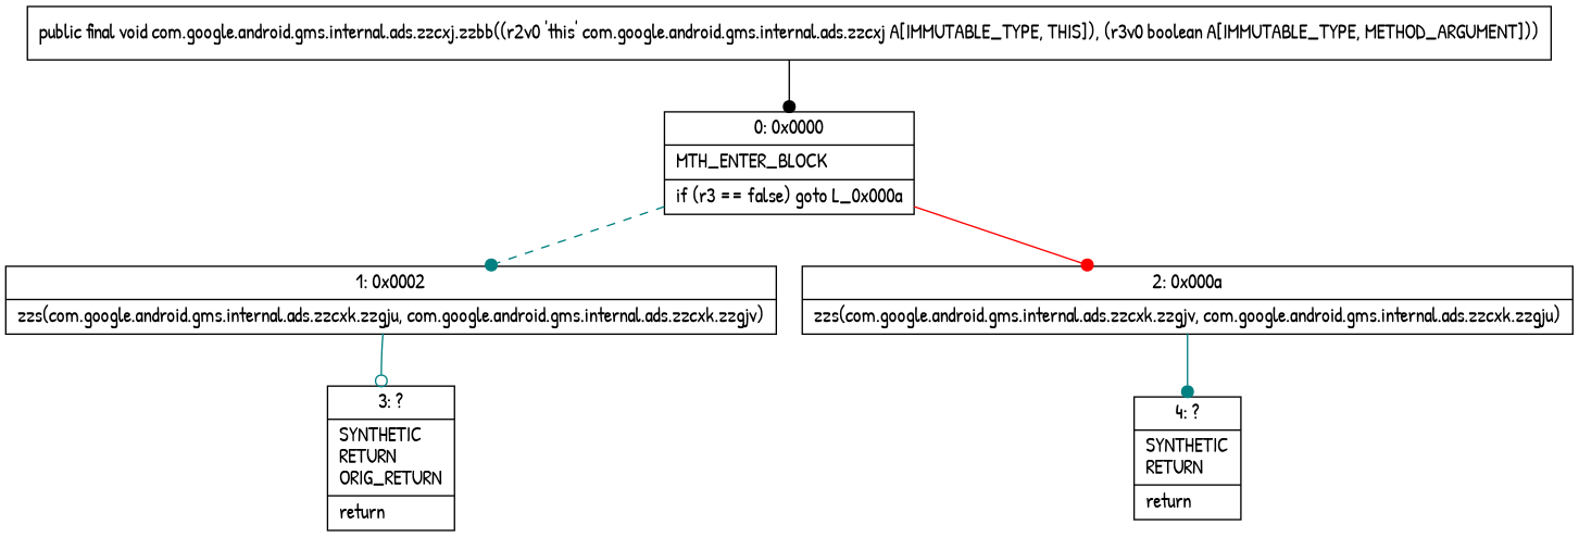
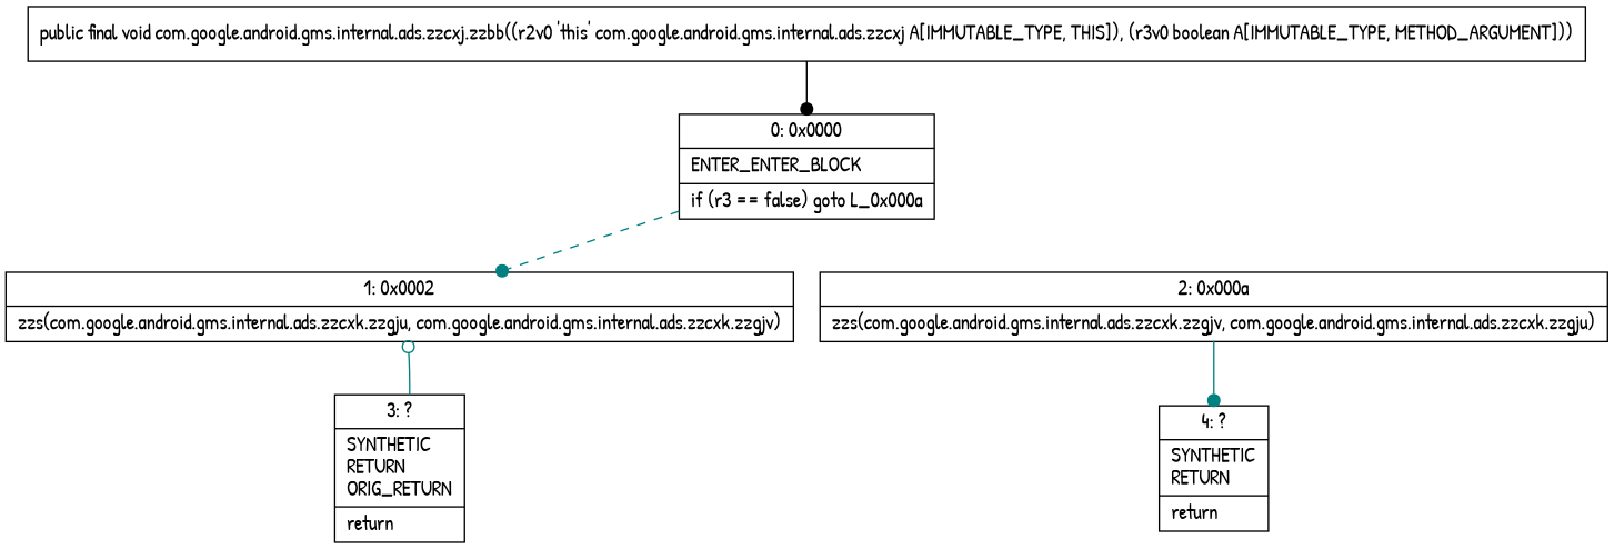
  digraph {
    fontname="Patrick Hand"
    node [fontname="Patrick Hand" shape=record]
    edge [arrowhead=dot color=teal fontname="Patrick Hand"]
-   n1 [label="{0\:\ 0x0000|MTH_ENTER_BLOCK\l|if (r3 == false) goto L_0x000a\l}"]
+   n1 [label="{0\:\ 0x0000|ENTER_ENTER_BLOCK\l|if (r3 == false) goto L_0x000a\l}"]
    n2 [label="{1\:\ 0x0002|zzs(com.google.android.gms.internal.ads.zzcxk.zzgju, com.google.android.gms.internal.ads.zzcxk.zzgjv)\l}"]
    n3 [label="{2\:\ 0x000a|zzs(com.google.android.gms.internal.ads.zzcxk.zzgjv, com.google.android.gms.internal.ads.zzcxk.zzgju)\l}"]
    n4 [label="{3\:\ ?|SYNTHETIC\lRETURN\lORIG_RETURN\l|return\l}"]
    n5 [label="{4\:\ ?|SYNTHETIC\lRETURN\l|return\l}"]
    n6 [label="{public final void com.google.android.gms.internal.ads.zzcxj.zzbb((r2v0 'this' com.google.android.gms.internal.ads.zzcxj A[IMMUTABLE_TYPE, THIS]), (r3v0 boolean A[IMMUTABLE_TYPE, METHOD_ARGUMENT])) }"]
    n1 -> n2 [style=dashed]
-   n1 -> n3 [color=red]
-   n2 -> n4 [arrowhead=odot]
+   n4 -> n2 [arrowhead=odot]
    n3 -> n5
    n6 -> n1 [color=black]
  }
